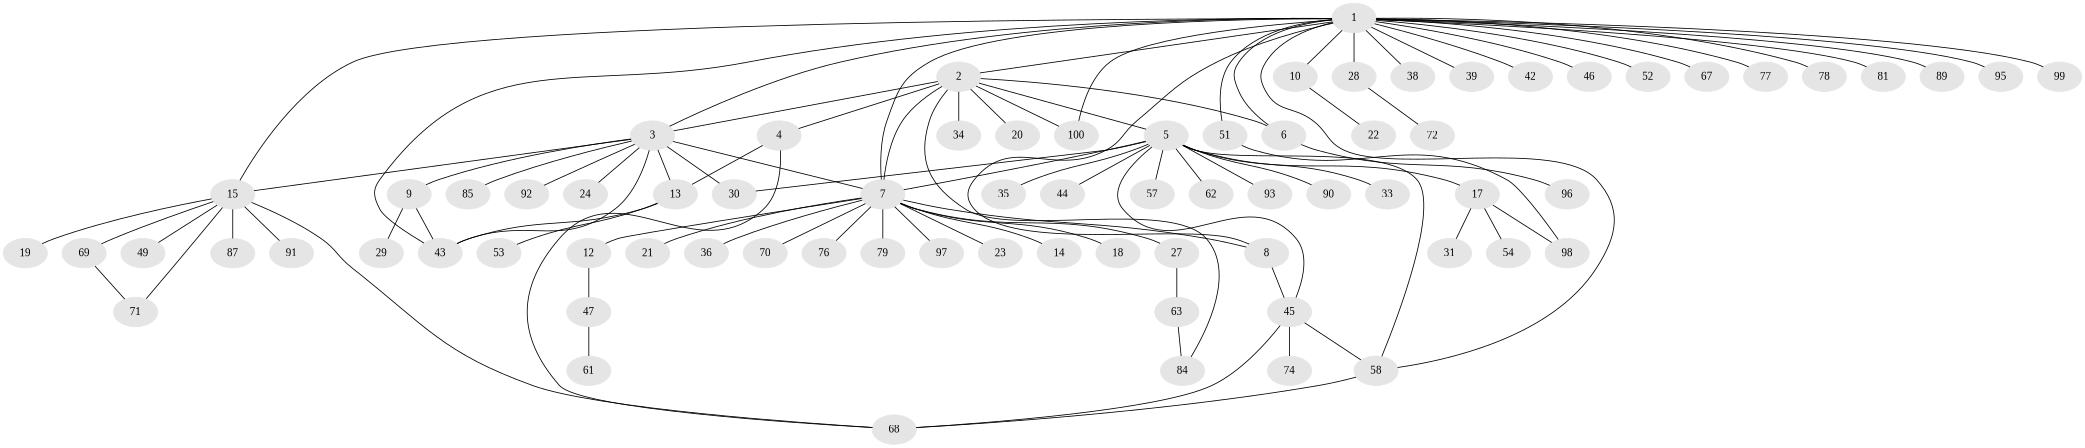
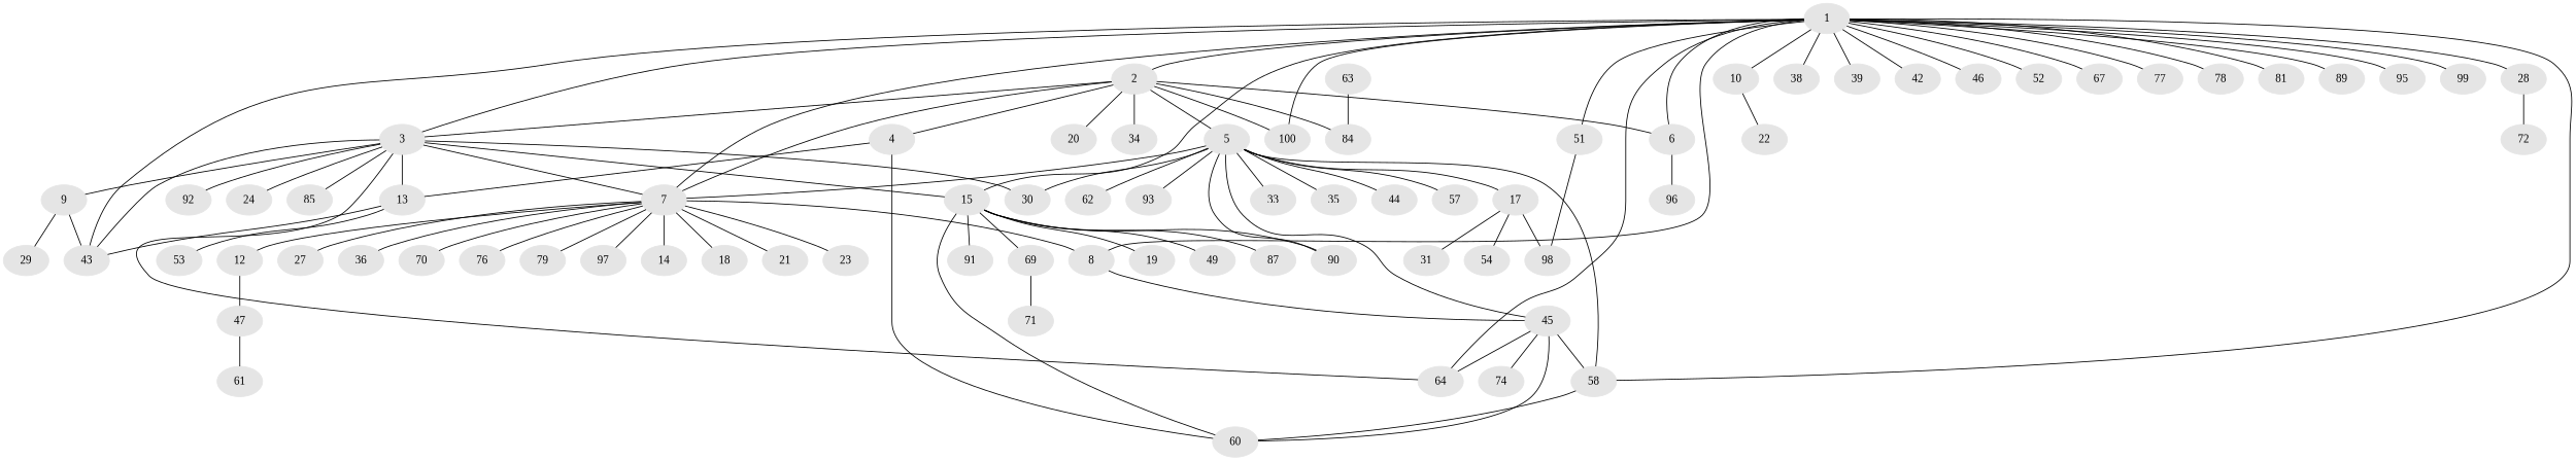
  graph {
    fontname="Liberation Serif"
    node [color=gray90 fontname="Liberation Serif" style=filled]
    edge [fontname="Liberation Serif"]
    1 [super="+75"]
    2 [super="+26"]
    3 [super="+55"]
    6 [super="+66"]
    7 [super="+11"]
    8
    10
    15 [super="+37"]
    28
    38
    39
    42
    43 [super="+50"]
    46
    51
    52
    58
+   64
    67
    77
    78
    81
    89
    95
    99
    100
    4 [super="+32"]
    5 [super="+27"]
    20
    34
    84
    9 [super="+41"]
    13 [super="+94"]
    24
    30
    85
    92
    96
    12 [super="+88"]
    14
    18
    21
    23
    n44 [label=27]
    36
    70
    76
    79
    97
    45 [super="+60"]
    22
-   68
+   68 [label=60]
    90
    19
    49 [super="+65"]
    69
    87
    91
    72
    98
    63 [super="+86"]
    17 [super="+40"]
    33
    35
    44 [super="+56"]
    57 [super="+80"]
    62
    93
    29
    53
    31
    54
    74
    47
    61
    71
    1 -- 2
    1 -- 3 [weight=2]
    1 -- 6
    1 -- 7
    1 -- 8
    1 -- 10
    1 -- 15
    1 -- 28
    1 -- 38
    1 -- 39
    1 -- 42
    1 -- 43
    1 -- 46
    1 -- 51
    1 -- 52
    1 -- 58
+   1 -- 64
    1 -- 67
    1 -- 77
    1 -- 78
    1 -- 81
    1 -- 89
    1 -- 95
    1 -- 99
    1 -- 100
    2 -- 3
    2 -- 6
    2 -- 7 [weight=2]
    2 -- 100
    2 -- 4
    2 -- 5
    2 -- 20
    2 -- 34
    2 -- 84
    3 -- 7
    3 -- 15
    3 -- 43
+   3 -- 64
    3 -- 9
    3 -- 13
    3 -- 24
    3 -- 30
    3 -- 85
    3 -- 92
    6 -- 96
    7 -- 8
    7 -- 12
    7 -- 14
    7 -- 18
    7 -- 21
    7 -- 23
    7 -- n44
    7 -- 36
    7 -- 70
    7 -- 76
    7 -- 79
    7 -- 97
    8 -- 45
    10 -- 22
    15 -- 68
-   15 -- 71
+   15 -- 90
    15 -- 19
    15 -- 49
    15 -- 69
    15 -- 87
    15 -- 91
    28 -- 72
    51 -- 98
    58 -- 68
    4 -- 13
    4 -- 68
    5 -- 7
    5 -- 58
    5 -- 30
    5 -- 45
    5 -- 90
    5 -- 17
    5 -- 33
    5 -- 35
    5 -- 44
    5 -- 57
    5 -- 62
    5 -- 93
    9 -- 43
    9 -- 29
    13 -- 43
    13 -- 53
    12 -- 47
-   n44 -- 63
    45 -- 58
+   45 -- 64
    45 -- 68
    45 -- 74
    69 -- 71
    63 -- 84
    17 -- 98
    17 -- 31
    17 -- 54
    47 -- 61
  }
